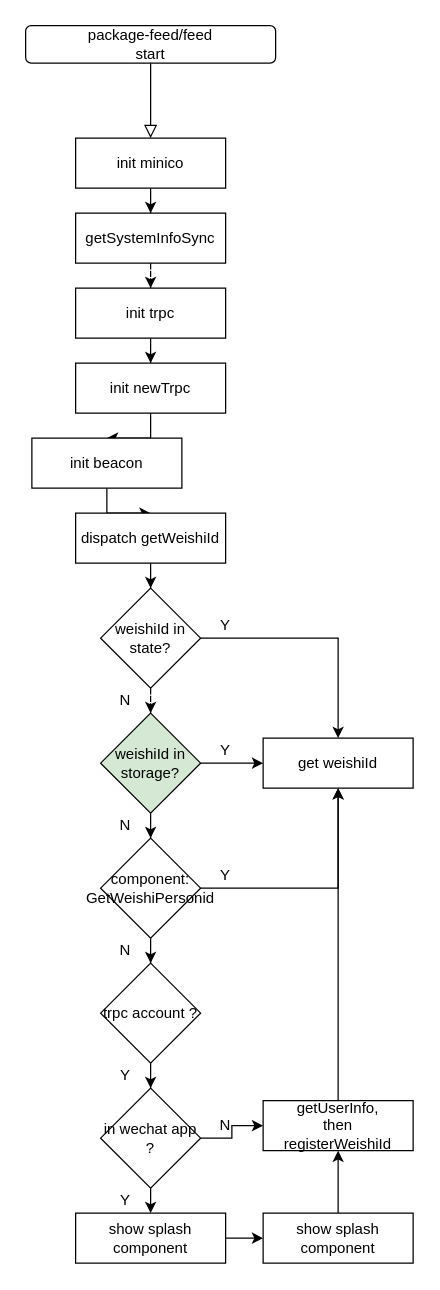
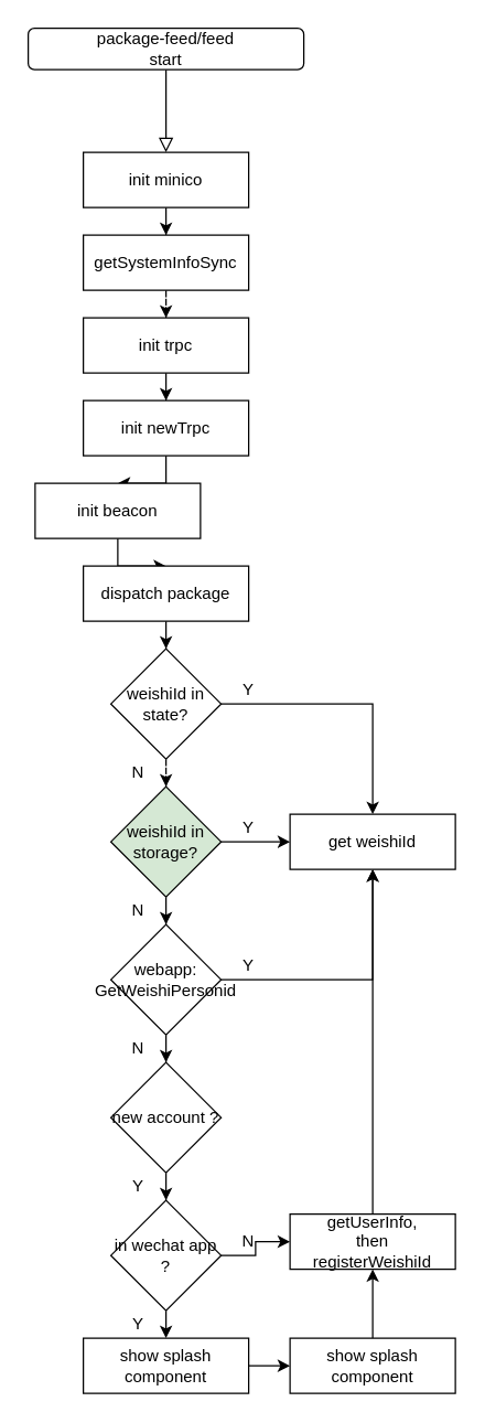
  <mxCell id="0" />
  <mxCell id="1" parent="0" />
  <mxCell id="2" value="" style="rounded=0;html=1;jettySize=auto;orthogonalLoop=1;fontSize=11;endArrow=block;endFill=0;endSize=8;strokeWidth=1;shadow=0;labelBackgroundColor=none;edgeStyle=orthogonalEdgeStyle;" parent="1" source="3" edge="1"><mxGeometry relative="1" as="geometry"><mxPoint x="120" y="110" as="targetPoint" /></mxGeometry></mxCell>
  <mxCell id="3" value="package-feed/feed&lt;br&gt;start" style="rounded=1;whiteSpace=wrap;html=1;fontSize=12;glass=0;strokeWidth=1;shadow=0;" parent="1" vertex="1"><mxGeometry x="20" y="20" width="200" height="30" as="geometry" /></mxCell>
  <mxCell id="4" value="" style="edgeStyle=orthogonalEdgeStyle;rounded=0;orthogonalLoop=1;jettySize=auto;html=1;" edge="1" parent="1" source="5" target="7"><mxGeometry relative="1" as="geometry" /></mxCell>
  <mxCell id="5" value="&lt;span&gt;init minico&lt;/span&gt;" style="rounded=0;whiteSpace=wrap;html=1;" vertex="1" parent="1"><mxGeometry x="60" y="110" width="120" height="40" as="geometry" /></mxCell>
  <mxCell id="6" value="" style="edgeStyle=orthogonalEdgeStyle;rounded=0;orthogonalLoop=1;jettySize=auto;html=1;dashed=1;" edge="1" parent="1" source="7" target="9"><mxGeometry relative="1" as="geometry" /></mxCell>
  <mxCell id="7" value="getSystemInfoSync" style="whiteSpace=wrap;html=1;rounded=0;" vertex="1" parent="1"><mxGeometry x="60" y="170" width="120" height="40" as="geometry" /></mxCell>
  <mxCell id="8" value="" style="edgeStyle=orthogonalEdgeStyle;rounded=0;orthogonalLoop=1;jettySize=auto;html=1;" edge="1" parent="1" source="9" target="11"><mxGeometry relative="1" as="geometry" /></mxCell>
  <mxCell id="9" value="init trpc" style="whiteSpace=wrap;html=1;rounded=0;" vertex="1" parent="1"><mxGeometry x="60" y="230" width="120" height="40" as="geometry" /></mxCell>
  <mxCell id="10" value="" style="edgeStyle=orthogonalEdgeStyle;rounded=0;orthogonalLoop=1;jettySize=auto;html=1;" edge="1" parent="1" source="11" target="13"><mxGeometry relative="1" as="geometry" /></mxCell>
  <mxCell id="11" value="init newTrpc" style="whiteSpace=wrap;html=1;rounded=0;" vertex="1" parent="1"><mxGeometry x="60" y="290" width="120" height="40" as="geometry" /></mxCell>
  <mxCell id="12" value="" style="edgeStyle=orthogonalEdgeStyle;rounded=0;orthogonalLoop=1;jettySize=auto;html=1;" edge="1" parent="1" source="13" target="15"><mxGeometry relative="1" as="geometry" /></mxCell>
  <mxCell id="13" value="init beacon" style="whiteSpace=wrap;html=1;rounded=0;" vertex="1" parent="1"><mxGeometry x="25" y="350" width="120" height="40" as="geometry" /></mxCell>
  <mxCell id="14" value="" style="edgeStyle=orthogonalEdgeStyle;rounded=0;orthogonalLoop=1;jettySize=auto;html=1;" edge="1" parent="1" source="15" target="18"><mxGeometry relative="1" as="geometry" /></mxCell>
- <mxCell id="15" value="dispatch getWeishiId" style="whiteSpace=wrap;html=1;rounded=0;" vertex="1" parent="1"><mxGeometry x="60" y="410" width="120" height="40" as="geometry" /></mxCell>
+ <mxCell id="15" value="dispatch package" style="whiteSpace=wrap;html=1;rounded=0;" vertex="1" parent="1"><mxGeometry x="60" y="410" width="120" height="40" as="geometry" /></mxCell>
  <mxCell id="16" value="" style="edgeStyle=orthogonalEdgeStyle;rounded=0;orthogonalLoop=1;jettySize=auto;html=1;" edge="1" parent="1" source="18" target="19"><mxGeometry relative="1" as="geometry" /></mxCell>
  <mxCell id="17" value="" style="edgeStyle=orthogonalEdgeStyle;rounded=0;orthogonalLoop=1;jettySize=auto;html=1;dashed=1;" edge="1" parent="1" source="18" target="22"><mxGeometry relative="1" as="geometry" /></mxCell>
  <mxCell id="18" value="weishiId in state?" style="rhombus;whiteSpace=wrap;html=1;rounded=0;" vertex="1" parent="1"><mxGeometry x="80" y="470" width="80" height="80" as="geometry" /></mxCell>
  <mxCell id="19" value="get weishiId" style="whiteSpace=wrap;html=1;rounded=0;" vertex="1" parent="1"><mxGeometry x="210" y="590" width="120" height="40" as="geometry" /></mxCell>
  <mxCell id="20" value="" style="edgeStyle=orthogonalEdgeStyle;rounded=0;orthogonalLoop=1;jettySize=auto;html=1;" edge="1" parent="1" source="22" target="19"><mxGeometry relative="1" as="geometry" /></mxCell>
  <mxCell id="21" value="" style="edgeStyle=orthogonalEdgeStyle;rounded=0;orthogonalLoop=1;jettySize=auto;html=1;" edge="1" parent="1" source="22" target="25"><mxGeometry relative="1" as="geometry" /></mxCell>
  <mxCell id="22" value="weishiId in storage?" style="rhombus;whiteSpace=wrap;html=1;rounded=0;fillColor=#d5e8d4;" vertex="1" parent="1"><mxGeometry x="80" y="570" width="80" height="80" as="geometry" /></mxCell>
  <mxCell id="23" style="edgeStyle=orthogonalEdgeStyle;rounded=0;orthogonalLoop=1;jettySize=auto;html=1;exitX=1;exitY=0.5;exitDx=0;exitDy=0;" edge="1" parent="1" source="25" target="19"><mxGeometry relative="1" as="geometry" /></mxCell>
  <mxCell id="24" value="" style="edgeStyle=orthogonalEdgeStyle;rounded=0;orthogonalLoop=1;jettySize=auto;html=1;" edge="1" parent="1" source="25" target="27"><mxGeometry relative="1" as="geometry" /></mxCell>
- <mxCell id="25" value="component:&lt;br&gt;GetWeishiPersonid" style="rhombus;whiteSpace=wrap;html=1;rounded=0;" vertex="1" parent="1"><mxGeometry x="80" y="670" width="80" height="80" as="geometry" /></mxCell>
+ <mxCell id="25" value="webapp:&lt;br&gt;GetWeishiPersonid" style="rhombus;whiteSpace=wrap;html=1;rounded=0;" vertex="1" parent="1"><mxGeometry x="80" y="670" width="80" height="80" as="geometry" /></mxCell>
  <mxCell id="26" value="" style="edgeStyle=orthogonalEdgeStyle;rounded=0;orthogonalLoop=1;jettySize=auto;html=1;" edge="1" parent="1" source="27" target="32"><mxGeometry relative="1" as="geometry" /></mxCell>
- <mxCell id="27" value="trpc account ?" style="rhombus;whiteSpace=wrap;html=1;rounded=0;" vertex="1" parent="1"><mxGeometry x="80" y="770" width="80" height="80" as="geometry" /></mxCell>
+ <mxCell id="27" value="new account ?" style="rhombus;whiteSpace=wrap;html=1;rounded=0;" vertex="1" parent="1"><mxGeometry x="80" y="770" width="80" height="80" as="geometry" /></mxCell>
  <mxCell id="28" value="" style="edgeStyle=orthogonalEdgeStyle;rounded=0;orthogonalLoop=1;jettySize=auto;html=1;" edge="1" parent="1" source="29" target="34"><mxGeometry relative="1" as="geometry" /></mxCell>
  <mxCell id="29" value="show splash component" style="whiteSpace=wrap;html=1;rounded=0;" vertex="1" parent="1"><mxGeometry x="60" y="970" width="120" height="40" as="geometry" /></mxCell>
  <mxCell id="30" style="edgeStyle=orthogonalEdgeStyle;rounded=0;orthogonalLoop=1;jettySize=auto;html=1;exitX=0.5;exitY=1;exitDx=0;exitDy=0;entryX=0.5;entryY=0;entryDx=0;entryDy=0;" edge="1" parent="1" source="32" target="29"><mxGeometry relative="1" as="geometry" /></mxCell>
  <mxCell id="31" value="" style="edgeStyle=orthogonalEdgeStyle;rounded=0;orthogonalLoop=1;jettySize=auto;html=1;" edge="1" parent="1" source="32" target="36"><mxGeometry relative="1" as="geometry" /></mxCell>
  <mxCell id="32" value="in wechat app ?" style="rhombus;whiteSpace=wrap;html=1;rounded=0;" vertex="1" parent="1"><mxGeometry x="80" y="870" width="80" height="80" as="geometry" /></mxCell>
  <mxCell id="33" value="" style="edgeStyle=orthogonalEdgeStyle;rounded=0;orthogonalLoop=1;jettySize=auto;html=1;" edge="1" parent="1" source="34" target="36"><mxGeometry relative="1" as="geometry" /></mxCell>
  <mxCell id="34" value="show splash component" style="whiteSpace=wrap;html=1;rounded=0;" vertex="1" parent="1"><mxGeometry x="210" y="970" width="120" height="40" as="geometry" /></mxCell>
  <mxCell id="35" style="edgeStyle=orthogonalEdgeStyle;rounded=0;orthogonalLoop=1;jettySize=auto;html=1;exitX=0.5;exitY=0;exitDx=0;exitDy=0;entryX=0.5;entryY=1;entryDx=0;entryDy=0;" edge="1" parent="1" source="36" target="19"><mxGeometry relative="1" as="geometry" /></mxCell>
  <mxCell id="36" value="getUserInfo,&lt;br&gt;then&lt;br&gt;registerWeishiId" style="whiteSpace=wrap;html=1;rounded=0;" vertex="1" parent="1"><mxGeometry x="210" y="880" width="120" height="40" as="geometry" /></mxCell>
  <mxCell id="37" value="Y" style="text;html=1;strokeColor=none;fillColor=none;align=center;verticalAlign=middle;whiteSpace=wrap;rounded=0;" vertex="1" parent="1"><mxGeometry x="160" y="490" width="40" height="20" as="geometry" /></mxCell>
  <mxCell id="38" value="Y" style="text;html=1;strokeColor=none;fillColor=none;align=center;verticalAlign=middle;whiteSpace=wrap;rounded=0;" vertex="1" parent="1"><mxGeometry x="160" y="590" width="40" height="20" as="geometry" /></mxCell>
  <mxCell id="39" value="Y" style="text;html=1;strokeColor=none;fillColor=none;align=center;verticalAlign=middle;whiteSpace=wrap;rounded=0;" vertex="1" parent="1"><mxGeometry x="160" y="690" width="40" height="20" as="geometry" /></mxCell>
  <mxCell id="40" value="Y" style="text;html=1;strokeColor=none;fillColor=none;align=center;verticalAlign=middle;whiteSpace=wrap;rounded=0;" vertex="1" parent="1"><mxGeometry x="80" y="950" width="40" height="20" as="geometry" /></mxCell>
  <mxCell id="41" value="N" style="text;html=1;strokeColor=none;fillColor=none;align=center;verticalAlign=middle;whiteSpace=wrap;rounded=0;" vertex="1" parent="1"><mxGeometry x="80" y="550" width="40" height="20" as="geometry" /></mxCell>
  <mxCell id="42" value="N" style="text;html=1;strokeColor=none;fillColor=none;align=center;verticalAlign=middle;whiteSpace=wrap;rounded=0;" vertex="1" parent="1"><mxGeometry x="80" y="650" width="40" height="20" as="geometry" /></mxCell>
  <mxCell id="43" value="N" style="text;html=1;strokeColor=none;fillColor=none;align=center;verticalAlign=middle;whiteSpace=wrap;rounded=0;" vertex="1" parent="1"><mxGeometry x="80" y="750" width="40" height="20" as="geometry" /></mxCell>
  <mxCell id="44" value="Y" style="text;html=1;strokeColor=none;fillColor=none;align=center;verticalAlign=middle;whiteSpace=wrap;rounded=0;" vertex="1" parent="1"><mxGeometry x="80" y="850" width="40" height="20" as="geometry" /></mxCell>
  <mxCell id="45" value="N" style="text;html=1;strokeColor=none;fillColor=none;align=center;verticalAlign=middle;whiteSpace=wrap;rounded=0;" vertex="1" parent="1"><mxGeometry x="160" y="890" width="40" height="20" as="geometry" /></mxCell>
